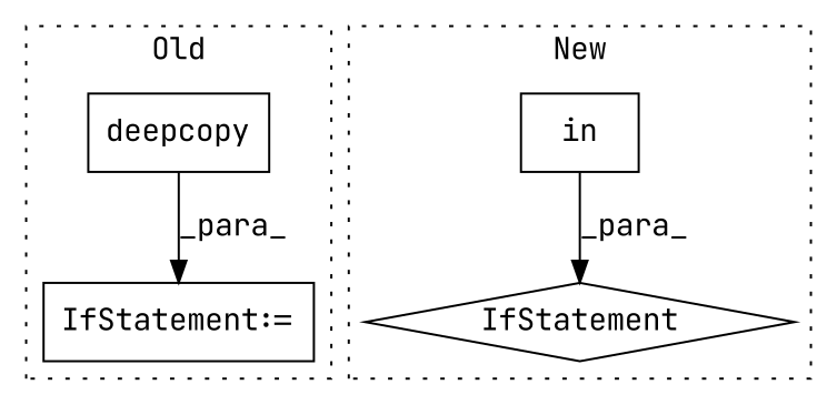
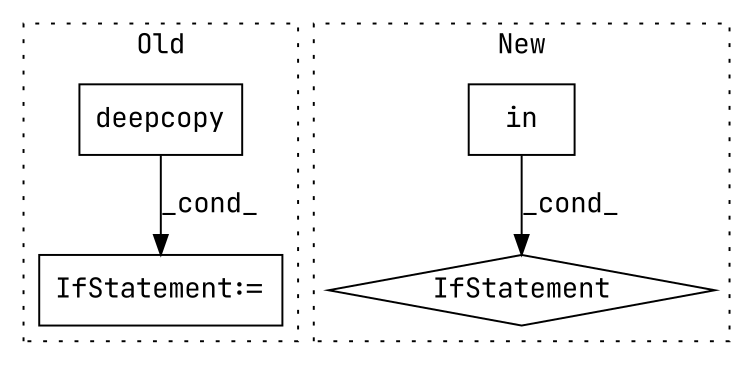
  digraph {
    fontname="JetBrains Mono"
    node [fontname="JetBrains Mono" shape=box]
    edge [fontname="JetBrains Mono"]
    n1 [a=32 l="9,1" label=deepcopy s="27743,27756"]
    n2 [a=7 l="61,2" label="IfStatement:=" s="27819,27936"]
    n3 [a=105 l=42 label=in s=30981]
    n4 [a=25 l="4,2" label=IfStatement s="30966,31061" shape=diamond]
    subgraph cluster_1 {
      label=Old
      style=dotted
      n1
      n2
    }
    subgraph cluster_2 {
      label=New
      style=dotted
      n3
      n4
    }
-   n1 -> n2 [label=_para_]
-   n3 -> n4 [label=_para_]
+   n1 -> n2 [label=_cond_]
+   n3 -> n4 [label=_cond_]
  }
